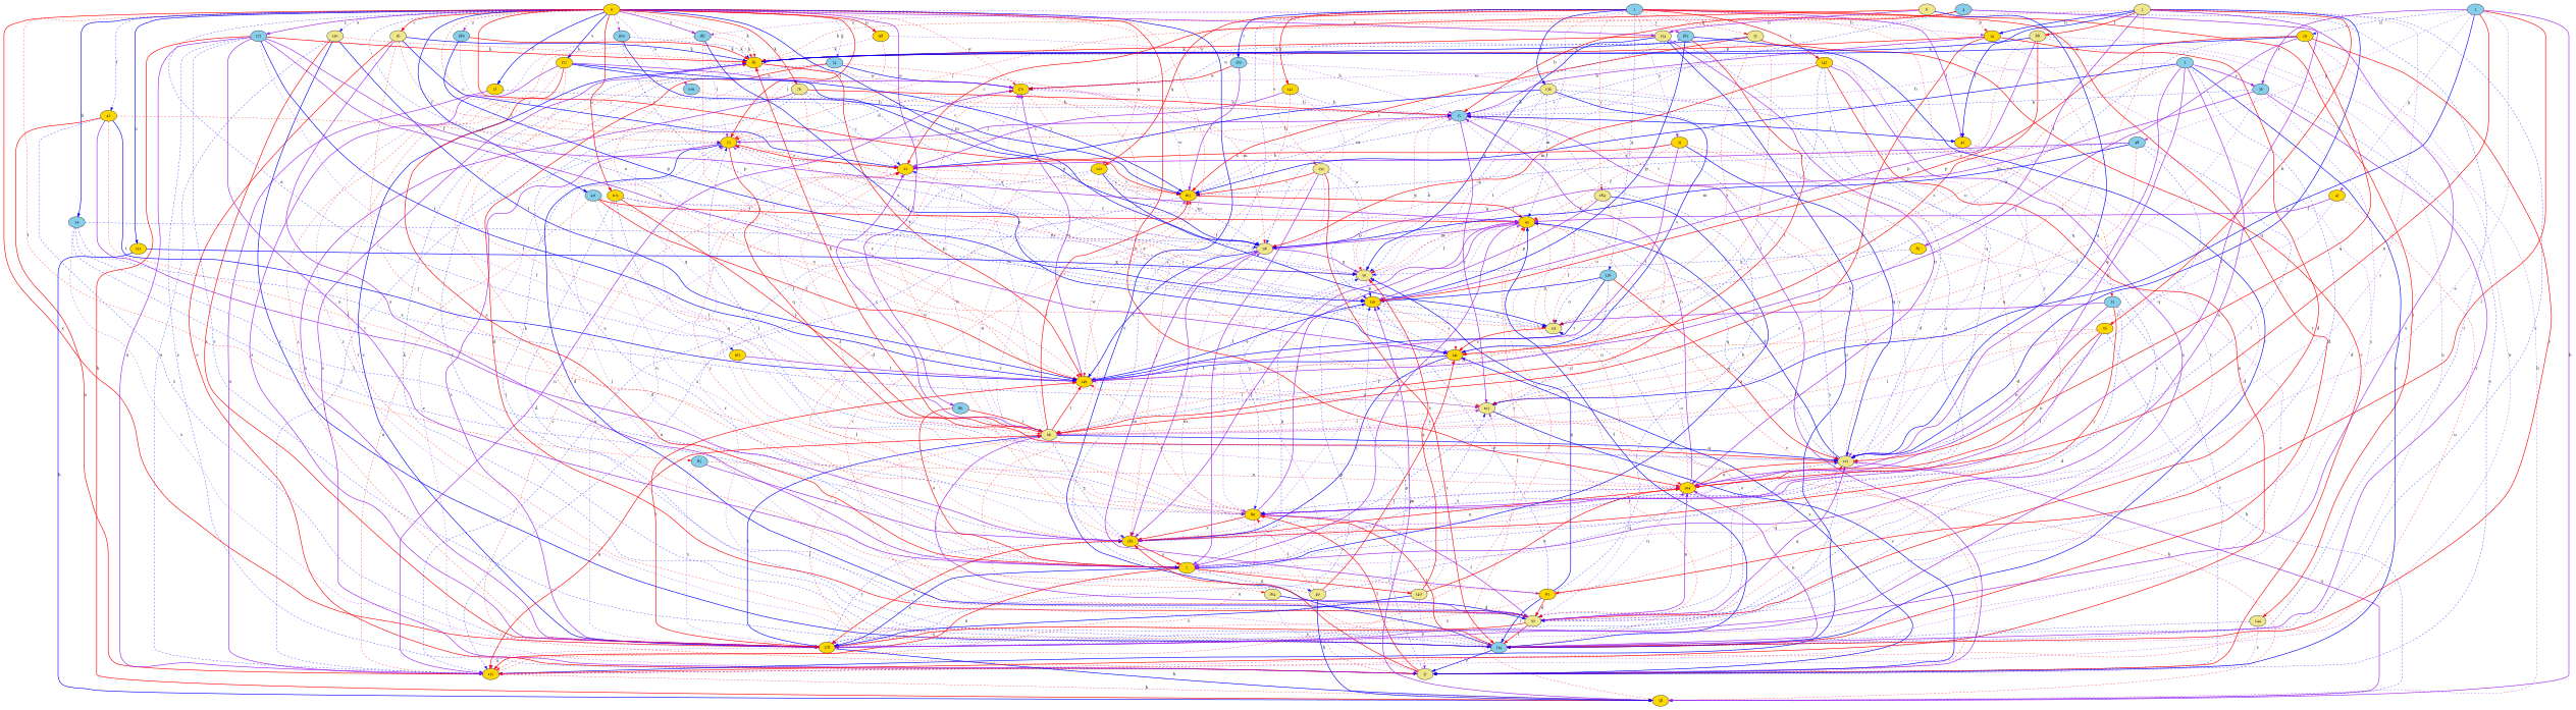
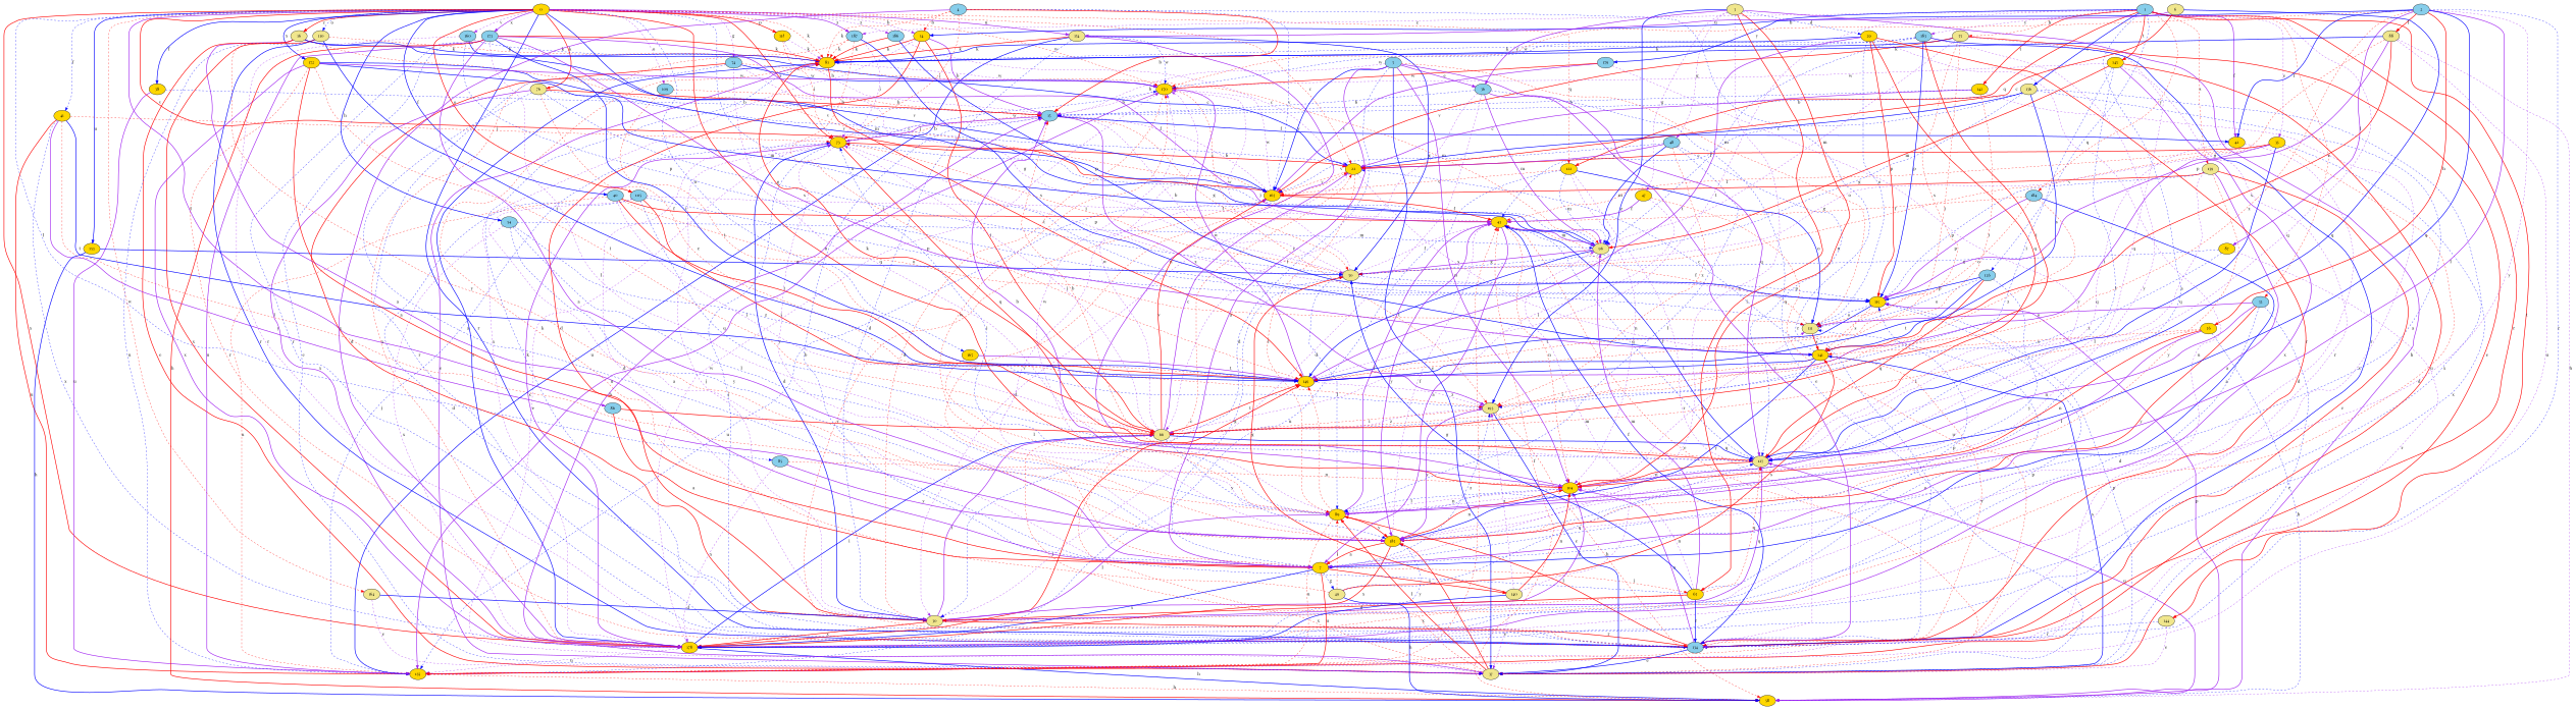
  strict digraph {
    fontname="Playfair Display"
    node [fillcolor=gold fontname="Playfair Display" style=filled]
    edge [color=red fontname="Playfair Display" style=dashed]
    0
    14
    16 [fillcolor=khaki]
    22
    38
    40 [fillcolor=skyblue]
    41
    54 [fillcolor=skyblue]
    73
    74 [fillcolor=skyblue]
    76 [fillcolor=khaki]
    81
    85 [fillcolor=skyblue]
    86 [fillcolor=skyblue]
    96 [fillcolor=khaki]
    104
-   105
+   105 [fillcolor=skyblue]
    109 [fillcolor=skyblue]
    110 [fillcolor=khaki]
    111 [fillcolor=khaki]
    118
    122
    134 [fillcolor=skyblue]
    153
    154 [fillcolor=khaki]
    160 [fillcolor=skyblue]
    163
    164 [fillcolor=khaki]
    165
    170
    172
    173 [fillcolor=skyblue]
    178
    186 [fillcolor=skyblue]
    187 [fillcolor=skyblue]
    15 [fillcolor=skyblue]
    30 [fillcolor=khaki]
    66 [fillcolor=khaki]
    7
    185
    37 [fillcolor=khaki]
    89
    141
    155
    149
    43
    193 [fillcolor=khaki]
    127 [fillcolor=khaki]
    119
    50 [fillcolor=khaki]
    58
    1 [fillcolor=skyblue]
    33 [fillcolor=skyblue]
    35
    42
    55 [fillcolor=khaki]
    126 [fillcolor=skyblue]
    136 [fillcolor=khaki]
    139 [fillcolor=khaki]
    142
    144 [fillcolor=khaki]
    145
    179 [fillcolor=skyblue]
    183 [fillcolor=skyblue]
-   184 [fillcolor=khaki]
+   184 [fillcolor=skyblue]
    65
    49 [fillcolor=khaki]
    140 [fillcolor=khaki]
-   2 [fillcolor=khaki]
+   2 [fillcolor=skyblue]
    56
    87
    88 [fillcolor=khaki]
-   3 [fillcolor=skyblue]
+   3 [fillcolor=khaki]
    29
    36 [fillcolor=skyblue]
    47
    48 [fillcolor=skyblue]
    4 [fillcolor=skyblue]
    5 [fillcolor=skyblue]
    6 [fillcolor=khaki]
    0 -> 14 [color=purple label=b]
    0 -> 16 [label=c style=bold]
    0 -> 22 [label=c]
    0 -> 38 [color=blue label=f style=bold]
    0 -> 40 [color=blue label=f style=bold]
    0 -> 41 [color=blue label=f]
    0 -> 54 [color=blue label=h style=bold]
    0 -> 73 [label=j style=bold]
    0 -> 74 [color=purple label=g]
    0 -> 76 [label=k style=bold]
    0 -> 81 [label=k]
-   0 -> 85 [label=l]
+   0 -> 85 [color=blue label=l]
    0 -> 86 [color=purple label=l style=bold]
    0 -> 96 [color=blue label=m style=bold]
    0 -> 104 [label=n style=bold]
    0 -> 105 [label=o style=bold]
    0 -> 109 [color=purple label=o]
    0 -> 110 [color=blue label=o]
    0 -> 111 [color=blue label=o]
    0 -> 118 [label=p style=bold]
    0 -> 122 [label=q]
    0 -> 134 [color=blue label=r style=bold]
    0 -> 153 [color=blue label=u style=bold]
    0 -> 154 [color=purple label=u style=bold]
    0 -> 160 [color=purple label=v]
    0 -> 163 [label=v style=bold]
    0 -> 164 [label=w]
    0 -> 165 [color=blue label=w]
    0 -> 170 [label=w]
    0 -> 172 [color=blue label=x style=bold]
    0 -> 173 [color=purple label=x style=bold]
    0 -> 178 [label=x style=bold]
    0 -> 186 [color=purple label=z]
    0 -> 187 [color=purple label=z style=bold]
    14 -> 81 [label=k style=bold]
    14 -> 178 [color=purple label=x]
    14 -> 15 [color=purple label=b style=bold]
    14 -> 30 [label=d style=bold]
    14 -> 66 [label=i style=bold]
    16 -> 22 [color=blue label=c style=bold]
    16 -> 81 [color=blue label=k style=bold]
    16 -> 163 [label=v]
    16 -> 7 [color=purple label=a style=bold]
    16 -> 185 [label=y]
    16 -> 37 [label=e style=bold]
    22 -> 163 [label=v]
    22 -> 30 [color=purple label=d]
-   89 -> 22 [label=l]
+   22 -> 89 [label=l]
    22 -> 141 [color=purple label=s]
    38 -> 15 [color=blue label=b]
    38 -> 155 [color=purple label=u style=bold]
    40 -> 111 [label=o]
    40 -> 66 [color=purple label=i]
    40 -> 155 [label=u]
    40 -> 149 [label=t style=bold]
    40 -> 43 [label=f style=bold]
    41 -> 73 [label=j]
    41 -> 178 [color=blue label=x]
    41 -> 185 [color=purple label=y style=bold]
    41 -> 89 [label=l]
    41 -> 155 [label=u style=bold]
    41 -> 149 [color=blue label=t style=bold]
    54 -> 96 [color=blue label=m]
    54 -> 178 [color=purple label=x]
    54 -> 185 [color=blue label=y]
    54 -> 89 [color=blue label=l]
    54 -> 193 [color=blue label=z]
    73 -> 22 [label=c style=bold]
    73 -> 170 [color=blue label=w]
    73 -> 178 [color=purple label=x style=bold]
    73 -> 15 [label=b]
    73 -> 30 [color=blue label=d style=bold]
    73 -> 185 [color=purple label=y]
    73 -> 37 [color=purple label=e]
    73 -> 127 [label=q style=bold]
    73 -> 119 [color=purple label=p]
    74 -> 96 [label=m]
    74 -> 134 [color=blue label=r]
    74 -> 170 [color=blue label=w style=bold]
    74 -> 30 [label=d style=bold]
    74 -> 127 [color=purple label=q]
    74 -> 50 [color=purple label=g]
    76 -> 22 [color=blue label=c]
    76 -> 178 [color=purple label=x style=bold]
    76 -> 15 [label=b style=bold]
    76 -> 7 [color=blue label=a]
    76 -> 193 [label=z]
    76 -> 50 [color=blue label=g]
    81 -> 170 [color=purple label=w]
    81 -> 178 [color=blue label=x style=bold]
    81 -> 37 [color=purple label=e style=bold]
    81 -> 149 [label=t style=bold]
    85 -> 104 [label=n]
    85 -> 178 [color=purple label=x]
    85 -> 185 [color=purple label=y style=bold]
    86 -> 66 [label=i style=bold]
    86 -> 7 [label=a style=bold]
    96 -> 73 [color=blue label=j]
    96 -> 149 [color=blue label=t style=bold]
    96 -> 50 [color=purple label=g style=bold]
    104 -> 111 [color=purple label=o]
    104 -> 15 [color=purple label=b style=bold]
    104 -> 89 [color=blue label=l]
    105 -> 30 [color=blue label=d]
    105 -> 66 [label=i style=bold]
    105 -> 7 [color=purple label=a]
    105 -> 43 [color=purple label=f]
    105 -> 127 [color=blue label=q]
    105 -> 119 [color=blue label=p]
    109 -> 15 [label=b]
    109 -> 149 [label=t]
    110 -> 81 [label=k]
    110 -> 134 [color=blue label=r style=bold]
    110 -> 178 [label=x style=bold]
    110 -> 155 [color=blue label=u]
    110 -> 149 [color=blue label=t style=bold]
    111 -> 141 [label=s style=bold]
    111 -> 43 [label=f]
    118 -> 73 [label=j]
    118 -> 81 [color=purple label=k]
    118 -> 15 [color=purple label=b]
    122 -> 96 [color=blue label=m]
    122 -> 104 [color=purple label=n]
    122 -> 111 [color=blue label=o style=bold]
    122 -> 134 [color=purple label=r]
    122 -> 163 [label=v]
    122 -> 155 [color=blue label=u]
    134 -> 73 [color=blue label=j]
    134 -> 81 [color=blue label=k]
    134 -> 104 [color=purple label=n style=bold]
    134 -> 163 [label=v]
    134 -> 37 [color=blue label=e style=bold]
    134 -> 89 [label=l style=bold]
    134 -> 43 [color=blue label=f style=bold]
    153 -> 50 [color=blue label=g style=bold]
    153 -> 58 [color=blue label=h style=bold]
    154 -> 81 [label=k style=bold]
    154 -> 104 [color=purple label=n style=bold]
+   154 -> 170 [color=blue label=w]
    154 -> 30 [color=blue label=d]
    154 -> 155 [color=blue label=u style=bold]
    154 -> 50 [color=blue label=g style=bold]
    160 -> 81 [color=blue label=k]
    160 -> 134 [color=purple label=r]
    160 -> 163 [color=blue label=v style=bold]
    160 -> 119 [color=blue label=p]
    163 -> 170 [color=purple label=w]
    163 -> 15 [color=purple label=b]
    163 -> 155 [color=blue label=u]
    163 -> 43 [label=f style=bold]
    164 -> 30 [color=blue label=d style=bold]
    164 -> 37 [color=purple label=e]
    165 -> 89 [label=l]
    165 -> 149 [color=purple label=t style=bold]
    170 -> 15 [color=purple label=b]
    170 -> 30 [label=d]
    170 -> 155 [color=purple label=u style=bold]
    170 -> 193 [label=z]
-   172 -> 96 [color=blue label=r style=bold]
+   172 -> 96 [color=blue label=m style=bold]
    172 -> 134 [label=r]
    172 -> 163 [color=blue label=v style=bold]
    172 -> 170 [color=purple label=w style=bold]
    172 -> 178 [color=purple label=x style=bold]
    172 -> 66 [label=i]
    172 -> 7 [label=a style=bold]
    173 -> 81 [label=k style=bold]
    173 -> 134 [color=blue label=r]
    173 -> 7 [color=purple label=a style=bold]
    173 -> 37 [color=blue label=e]
    173 -> 89 [color=purple label=l]
    173 -> 141 [color=purple label=s style=bold]
    173 -> 155 [color=purple label=u style=bold]
    173 -> 149 [color=blue label=t style=bold]
    173 -> 43 [color=purple label=f style=bold]
    173 -> 58 [label=h style=bold]
    178 -> 111 [color=blue label=o]
    178 -> 170 [color=purple label=w]
    178 -> 66 [color=blue label=i style=bold]
    178 -> 185 [color=blue label=y]
    178 -> 155 [color=purple label=u]
    178 -> 149 [label=t style=bold]
    178 -> 119 [color=blue label=p]
    178 -> 58 [color=blue label=h style=bold]
    186 -> 22 [color=purple label=c]
    186 -> 81 [label=k style=bold]
    186 -> 119 [color=blue label=p style=bold]
    187 -> 73 [color=purple label=j]
    187 -> 81 [label=k]
    187 -> 178 [label=x]
    187 -> 141 [color=blue label=s style=bold]
    187 -> 149 [label=t]
    15 -> 73 [color=purple label=j style=bold]
    15 -> 30 [color=purple label=d]
    15 -> 193 [color=purple label=z style=bold]
    15 -> 50 [label=g]
    15 -> 42 [color=blue label=f style=bold]
    30 -> 73 [color=purple label=j]
    30 -> 104 [color=purple label=n style=bold]
    30 -> 134 [label=r style=bold]
    30 -> 178 [label=x style=bold]
    30 -> 66 [color=purple label=i style=bold]
    30 -> 89 [color=purple label=l style=bold]
    30 -> 127 [color=purple label=q style=bold]
    66 -> 22 [color=purple label=c style=bold]
    66 -> 73 [color=purple label=j]
    66 -> 81 [label=k style=bold]
    66 -> 163 [label=v style=bold]
    66 -> 170 [color=purple label=w]
    66 -> 185 [color=blue label=y]
-   66 -> 155 [label=u style=bold]
    66 -> 149 [label=t style=bold]
    66 -> 193 [color=purple label=z]
    66 -> 127 [color=blue label=q style=bold]
    7 -> 22 [label=c]
    7 -> 178 [color=blue label=x style=bold]
    7 -> 155 [label=u style=bold]
    7 -> 193 [color=blue label=z]
    7 -> 50 [color=blue label=g]
    7 -> 65 [label=i]
    7 -> 49 [color=blue label=g]
    7 -> 140 [label=s style=bold]
    185 -> 104 [label=n style=bold]
    185 -> 163 [color=purple label=v]
    185 -> 170 [label=w]
    185 -> 178 [label=x style=bold]
    185 -> 7 [label=a style=bold]
    185 -> 43 [color=purple label=f]
    37 -> 22 [label=c]
    37 -> 15 [color=purple label=b style=bold]
    37 -> 66 [label=i]
    37 -> 185 [label=y style=bold]
    37 -> 89 [label=l style=bold]
    37 -> 141 [color=blue label=s style=bold]
    37 -> 119 [color=blue label=p]
    89 -> 73 [color=blue label=j]
    89 -> 104 [color=purple label=n]
    89 -> 170 [color=purple label=w]
    89 -> 185 [label=y style=bold]
    89 -> 155 [label=u]
    89 -> 149 [label=t]
    89 -> 43 [color=purple label=f style=bold]
    141 -> 22 [color=blue label=c]
    141 -> 134 [label=r]
    141 -> 66 [label=i]
    141 -> 185 [color=blue label=y style=bold]
    141 -> 149 [color=blue label=t style=bold]
    155 -> 73 [color=blue label=j]
    155 -> 43 [label=f]
    155 -> 58 [label=h]
    149 -> 170 [color=purple label=w style=bold]
    149 -> 193 [color=purple label=z]
    43 -> 96 [color=purple label=m style=bold]
    43 -> 104 [label=n]
    43 -> 7 [color=purple label=a style=bold]
    43 -> 185 [color=purple label=y style=bold]
    43 -> 37 [label=e]
    43 -> 127 [color=blue label=q]
    193 -> 66 [label=i]
-   96 -> 185 [color=purple label=y style=bold]
+   193 -> 185 [color=purple label=y style=bold]
    193 -> 37 [color=blue label=e style=bold]
    193 -> 58 [label=h]
    127 -> 104 [label=n style=bold]
    127 -> 15 [label=b]
    127 -> 43 [color=blue label=f style=bold]
    119 -> 111 [color=blue label=o]
    119 -> 141 [label=s]
    119 -> 149 [color=blue label=t style=bold]
    50 -> 73 [label=j]
    50 -> 170 [color=purple label=w]
    50 -> 15 [color=purple label=b]
    50 -> 89 [color=blue label=l]
    50 -> 43 [color=purple label=f]
    50 -> 119 [color=blue label=p]
    58 -> 43 [label=f]
    58 -> 127 [color=purple label=q style=bold]
    58 -> 119 [color=purple label=p style=bold]
    1 -> 122 [label=q style=bold]
    1 -> 134 [label=r style=bold]
    1 -> 187 [color=purple label=z]
    1 -> 7 [color=blue label=a]
    1 -> 149 [color=purple label=t]
    1 -> 127 [color=purple label=q]
    1 -> 33 [label=e]
    1 -> 35 [color=purple label=e]
    1 -> 42 [color=purple label=f style=bold]
    1 -> 55 [label=h]
    1 -> 126 [color=blue label=q]
    1 -> 136 [color=blue label=s style=bold]
    1 -> 139 [label=s]
    1 -> 142 [label=t style=bold]
    1 -> 144 [label=t style=bold]
    1 -> 145 [label=t style=bold]
    1 -> 179 [color=blue label=y style=bold]
    1 -> 183 [color=purple label=y]
    1 -> 184 [label=y]
    33 -> 104 [color=purple label=n style=bold]
    33 -> 111 [color=purple label=o style=bold]
    33 -> 30 [color=blue label=d]
    33 -> 185 [label=y style=bold]
    33 -> 37 [color=blue label=e]
    35 -> 22 [label=c style=bold]
    35 -> 178 [color=blue label=x]
    35 -> 30 [label=d]
    35 -> 149 [color=purple label=t style=bold]
    35 -> 43 [label=f]
    35 -> 127 [color=blue label=q style=bold]
    35 -> 50 [color=purple label=g]
    42 -> 30 [color=purple label=d]
    42 -> 127 [color=purple label=q]
    55 -> 81 [color=blue label=k style=bold]
    55 -> 96 [color=purple label=m]
    55 -> 163 [label=v style=bold]
    55 -> 37 [label=e style=bold]
    55 -> 141 [label=s]
    55 -> 149 [label=t]
    55 -> 127 [color=purple label=q]
    126 -> 111 [color=blue label=o]
    126 -> 185 [color=blue label=y]
    126 -> 149 [color=blue label=t style=bold]
    126 -> 127 [label=q style=bold]
    126 -> 119 [color=blue label=p style=bold]
    136 -> 22 [color=blue label=c style=bold]
    136 -> 178 [color=blue label=x]
    136 -> 15 [color=blue label=b]
    136 -> 7 [color=blue label=a]
    136 -> 141 [color=blue label=s style=bold]
    136 -> 43 [color=blue label=f]
    136 -> 50 [color=blue label=g]
    139 -> 134 [label=r style=bold]
    139 -> 163 [label=v style=bold]
    139 -> 7 [color=purple label=a style=bold]
    139 -> 185 [label=y]
    139 -> 89 [color=purple label=l]
    139 -> 119 [color=blue label=p]
    142 -> 22 [color=purple label=c style=bold]
    142 -> 178 [color=purple label=x]
    142 -> 15 [color=blue label=b]
    142 -> 149 [label=t]
    144 -> 134 [color=blue label=r]
    144 -> 37 [color=purple label=e]
    145 -> 96 [label=m style=bold]
    145 -> 134 [color=purple label=r]
    145 -> 170 [color=purple label=w]
    145 -> 178 [color=purple label=x style=bold]
    145 -> 66 [color=blue label=i]
    145 -> 89 [color=blue label=l]
    145 -> 155 [label=u style=bold]
    179 -> 163 [color=purple label=v style=bold]
    179 -> 170 [label=w style=bold]
    179 -> 185 [color=purple label=y]
    183 -> 81 [color=blue label=k]
    183 -> 96 [color=blue label=m]
    183 -> 134 [color=blue label=r style=bold]
    183 -> 170 [color=blue label=w]
    183 -> 66 [label=i style=bold]
    183 -> 185 [color=purple label=y]
    183 -> 119 [color=blue label=p style=bold]
    184 -> 111 [label=o]
    184 -> 7 [color=blue label=a style=bold]
    184 -> 43 [label=f]
    184 -> 193 [label=z]
    184 -> 119 [color=purple label=p style=bold]
    65 -> 96 [color=purple label=m style=bold]
    65 -> 104 [color=purple label=n]
    65 -> 134 [color=blue label=r style=bold]
    65 -> 178 [label=x]
    65 -> 15 [color=blue label=b]
    65 -> 30 [label=d style=bold]
    65 -> 127 [label=q]
    65 -> 119 [color=blue label=p]
    65 -> 50 [color=blue label=g style=bold]
    49 -> 81 [label=k]
    49 -> 89 [label=l]
    49 -> 141 [label=s style=bold]
    49 -> 127 [color=blue label=q]
    49 -> 58 [color=blue label=h style=bold]
    140 -> 96 [color=purple label=m]
    140 -> 104 [label=n style=bold]
    140 -> 178 [color=blue label=x style=bold]
    140 -> 37 [color=purple label=e]
    140 -> 193 [color=purple label=z]
    140 -> 50 [label=g style=bold]
    2 -> 14 [color=blue label=b style=bold]
    2 -> 134 [color=blue label=r]
    2 -> 170 [label=w]
    2 -> 185 [color=purple label=y]
    2 -> 89 [color=purple label=l style=bold]
    2 -> 193 [label=z]
    2 -> 127 [color=blue label=q style=bold]
    2 -> 42 [color=blue label=f style=bold]
    2 -> 56 [label=h style=bold]
    2 -> 87 [color=purple label=l style=bold]
    2 -> 88 [label=l style=bold]
    56 -> 104 [label=n style=bold]
    56 -> 66 [label=i]
    56 -> 89 [color=purple label=l style=bold]
    56 -> 141 [label=s]
    56 -> 58 [color=blue label=h]
    87 -> 134 [color=purple label=r]
    87 -> 193 [color=blue label=z]
    87 -> 50 [color=blue label=g]
    88 -> 81 [color=blue label=k style=bold]
    88 -> 141 [label=s style=bold]
    88 -> 155 [color=purple label=u]
    88 -> 119 [color=purple label=p style=bold]
    88 -> 50 [label=g]
    88 -> 58 [color=purple label=h]
    3 -> 104 [label=n style=bold]
    3 -> 7 [color=purple label=a]
    3 -> 193 [color=blue label=z style=bold]
    3 -> 58 [color=purple label=h style=bold]
    3 -> 65 [label=i style=bold]
    3 -> 29 [color=blue label=d]
    3 -> 36 [color=purple label=e style=bold]
    3 -> 47 [color=purple label=g]
    3 -> 48 [color=purple label=g]
    29 -> 81 [color=blue label=k style=bold]
    29 -> 111 [color=blue label=o]
    29 -> 134 [label=r style=bold]
    29 -> 155 [color=purple label=u]
    29 -> 149 [color=purple label=t style=bold]
    29 -> 127 [label=q style=bold]
    29 -> 119 [label=p style=bold]
    36 -> 96 [color=purple label=m style=bold]
    36 -> 134 [color=purple label=r style=bold]
    36 -> 15 [color=blue label=b]
    36 -> 30 [color=purple label=d]
    36 -> 66 [color=purple label=i]
    36 -> 37 [color=blue label=e]
    47 -> 66 [color=purple label=i]
    47 -> 155 [label=u]
    47 -> 43 [color=purple label=f style=bold]
    48 -> 22 [color=purple label=c style=bold]
    48 -> 96 [color=blue label=m style=bold]
    48 -> 163 [color=blue label=v]
    48 -> 89 [color=blue label=l]
    48 -> 193 [label=z]
    48 -> 127 [color=blue label=q]
    4 -> 14 [label=b]
    4 -> 73 [label=j]
    4 -> 81 [label=k]
    4 -> 134 [color=blue label=r]
    4 -> 163 [color=blue label=v]
    4 -> 178 [color=purple label=x style=bold]
    4 -> 15 [label=b style=bold]
    5 -> 104 [color=purple label=n style=bold]
    5 -> 111 [label=o]
    5 -> 163 [color=blue label=v style=bold]
    5 -> 15 [color=purple label=b]
    5 -> 30 [color=blue label=d]
    5 -> 7 [color=purple label=a style=bold]
    5 -> 37 [color=blue label=e style=bold]
    5 -> 127 [color=purple label=q style=bold]
    5 -> 36 [color=purple label=e style=bold]
    6 -> 22 [label=c style=bold]
    6 -> 154 [color=purple label=u style=bold]
    6 -> 127 [color=blue label=q style=bold]
  }
